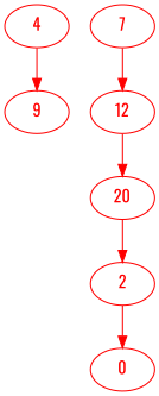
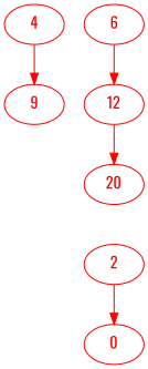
  digraph {
    fontname=Oswald
    node [color=red fontcolor=red fontname=Oswald]
    edge [color=red fontname=Oswald]
    4
    9
    2
    0
-   7
+   7 [label=6]
    12
    n7 [label=20]
    4 -> 9
    2 -> 0
    7 -> 12
    12 -> n7
-   n7 -> 2
  }
